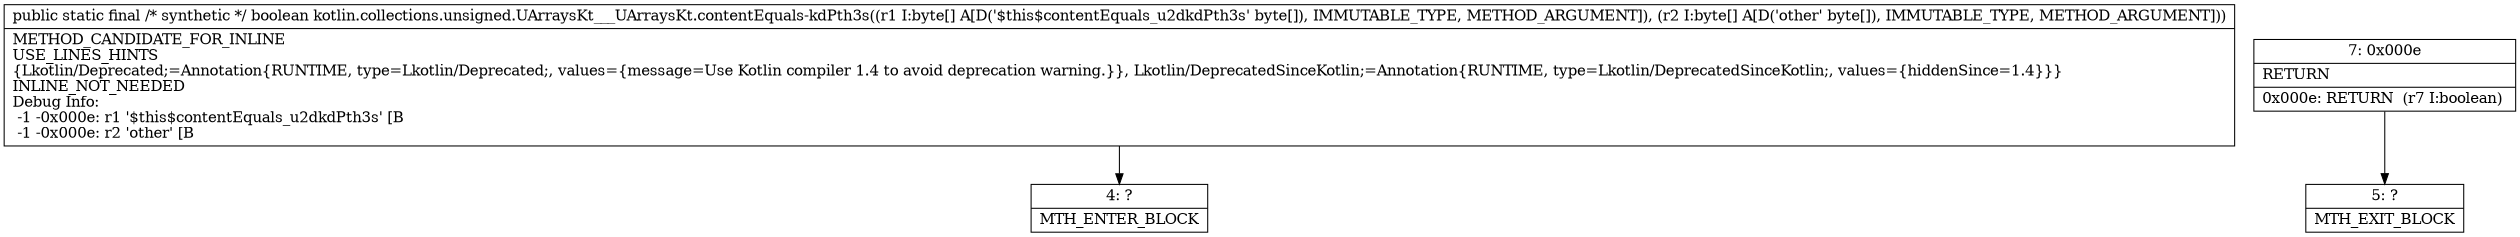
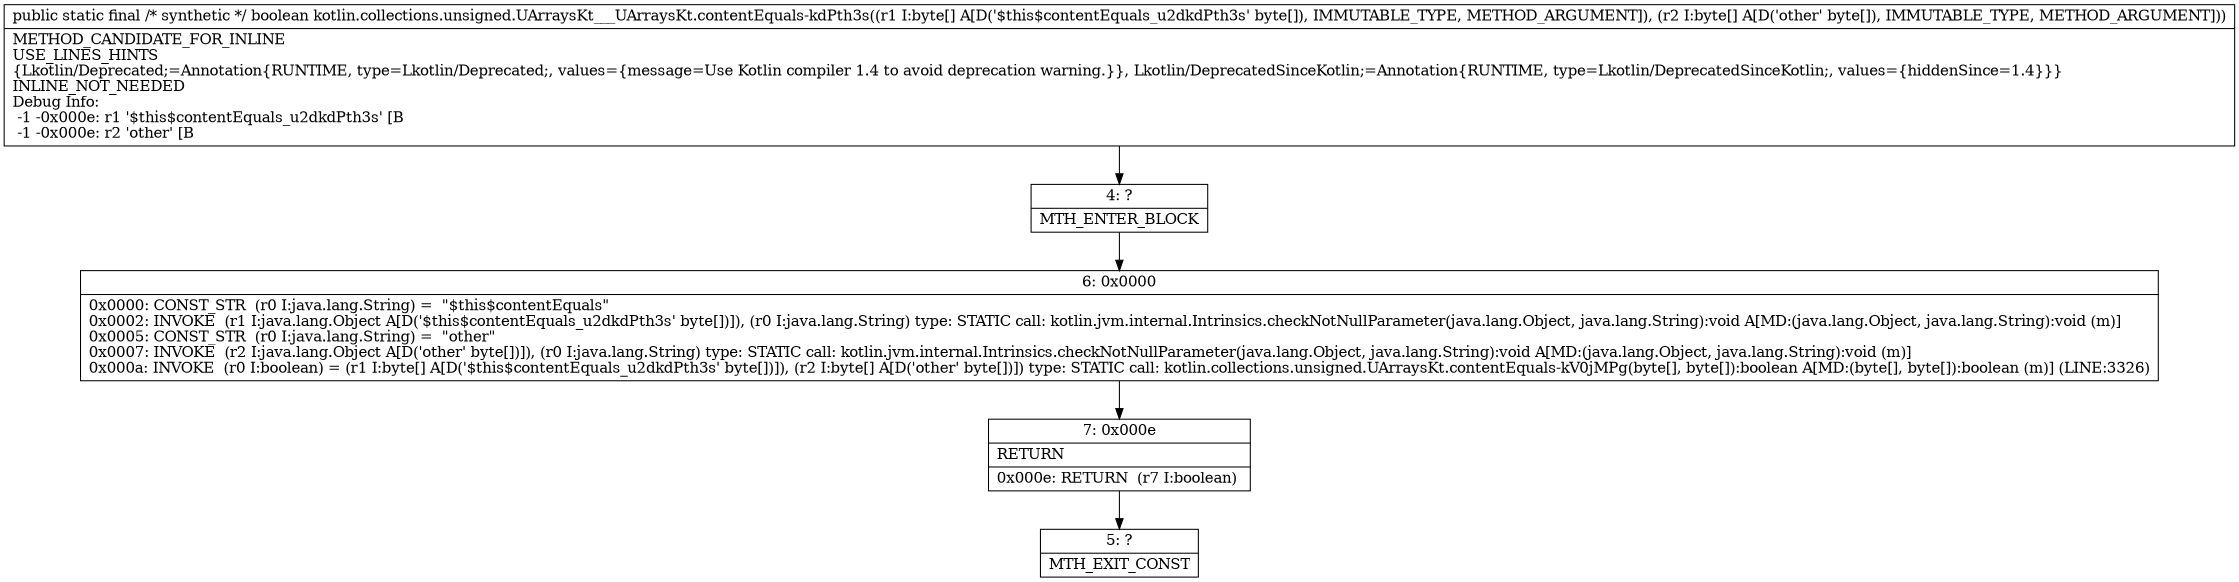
  digraph {
    node [shape=record]
    n1 [label="{4\:\ ?|MTH_ENTER_BLOCK\l}"]
+   n2 [label="{6\:\ 0x0000|0x0000: CONST_STR  (r0 I:java.lang.String) =  \"$this$contentEquals\" \l0x0002: INVOKE  (r1 I:java.lang.Object A[D('$this$contentEquals_u2dkdPth3s' byte[])]), (r0 I:java.lang.String) type: STATIC call: kotlin.jvm.internal.Intrinsics.checkNotNullParameter(java.lang.Object, java.lang.String):void A[MD:(java.lang.Object, java.lang.String):void (m)]\l0x0005: CONST_STR  (r0 I:java.lang.String) =  \"other\" \l0x0007: INVOKE  (r2 I:java.lang.Object A[D('other' byte[])]), (r0 I:java.lang.String) type: STATIC call: kotlin.jvm.internal.Intrinsics.checkNotNullParameter(java.lang.Object, java.lang.String):void A[MD:(java.lang.Object, java.lang.String):void (m)]\l0x000a: INVOKE  (r0 I:boolean) = (r1 I:byte[] A[D('$this$contentEquals_u2dkdPth3s' byte[])]), (r2 I:byte[] A[D('other' byte[])]) type: STATIC call: kotlin.collections.unsigned.UArraysKt.contentEquals\-kV0jMPg(byte[], byte[]):boolean A[MD:(byte[], byte[]):boolean (m)] (LINE:3326)\l}"]
    n3 [label="{7\:\ 0x000e|RETURN\l|0x000e: RETURN  (r7 I:boolean) \l}"]
-   n4 [label="{5\:\ ?|MTH_EXIT_BLOCK\l}"]
+   n4 [label="{5\:\ ?|MTH_EXIT_CONST\l}"]
    n5 [label="{public static final \/* synthetic *\/ boolean kotlin.collections.unsigned.UArraysKt___UArraysKt.contentEquals\-kdPth3s((r1 I:byte[] A[D('$this$contentEquals_u2dkdPth3s' byte[]), IMMUTABLE_TYPE, METHOD_ARGUMENT]), (r2 I:byte[] A[D('other' byte[]), IMMUTABLE_TYPE, METHOD_ARGUMENT]))  | METHOD_CANDIDATE_FOR_INLINE\lUSE_LINES_HINTS\l\{Lkotlin\/Deprecated;=Annotation\{RUNTIME, type=Lkotlin\/Deprecated;, values=\{message=Use Kotlin compiler 1.4 to avoid deprecation warning.\}\}, Lkotlin\/DeprecatedSinceKotlin;=Annotation\{RUNTIME, type=Lkotlin\/DeprecatedSinceKotlin;, values=\{hiddenSince=1.4\}\}\}\lINLINE_NOT_NEEDED\lDebug Info:\l  \-1 \-0x000e: r1 '$this$contentEquals_u2dkdPth3s' [B\l  \-1 \-0x000e: r2 'other' [B\l}"]
+   n1 -> n2
+   n2 -> n3
    n3 -> n4
    n5 -> n1
  }
